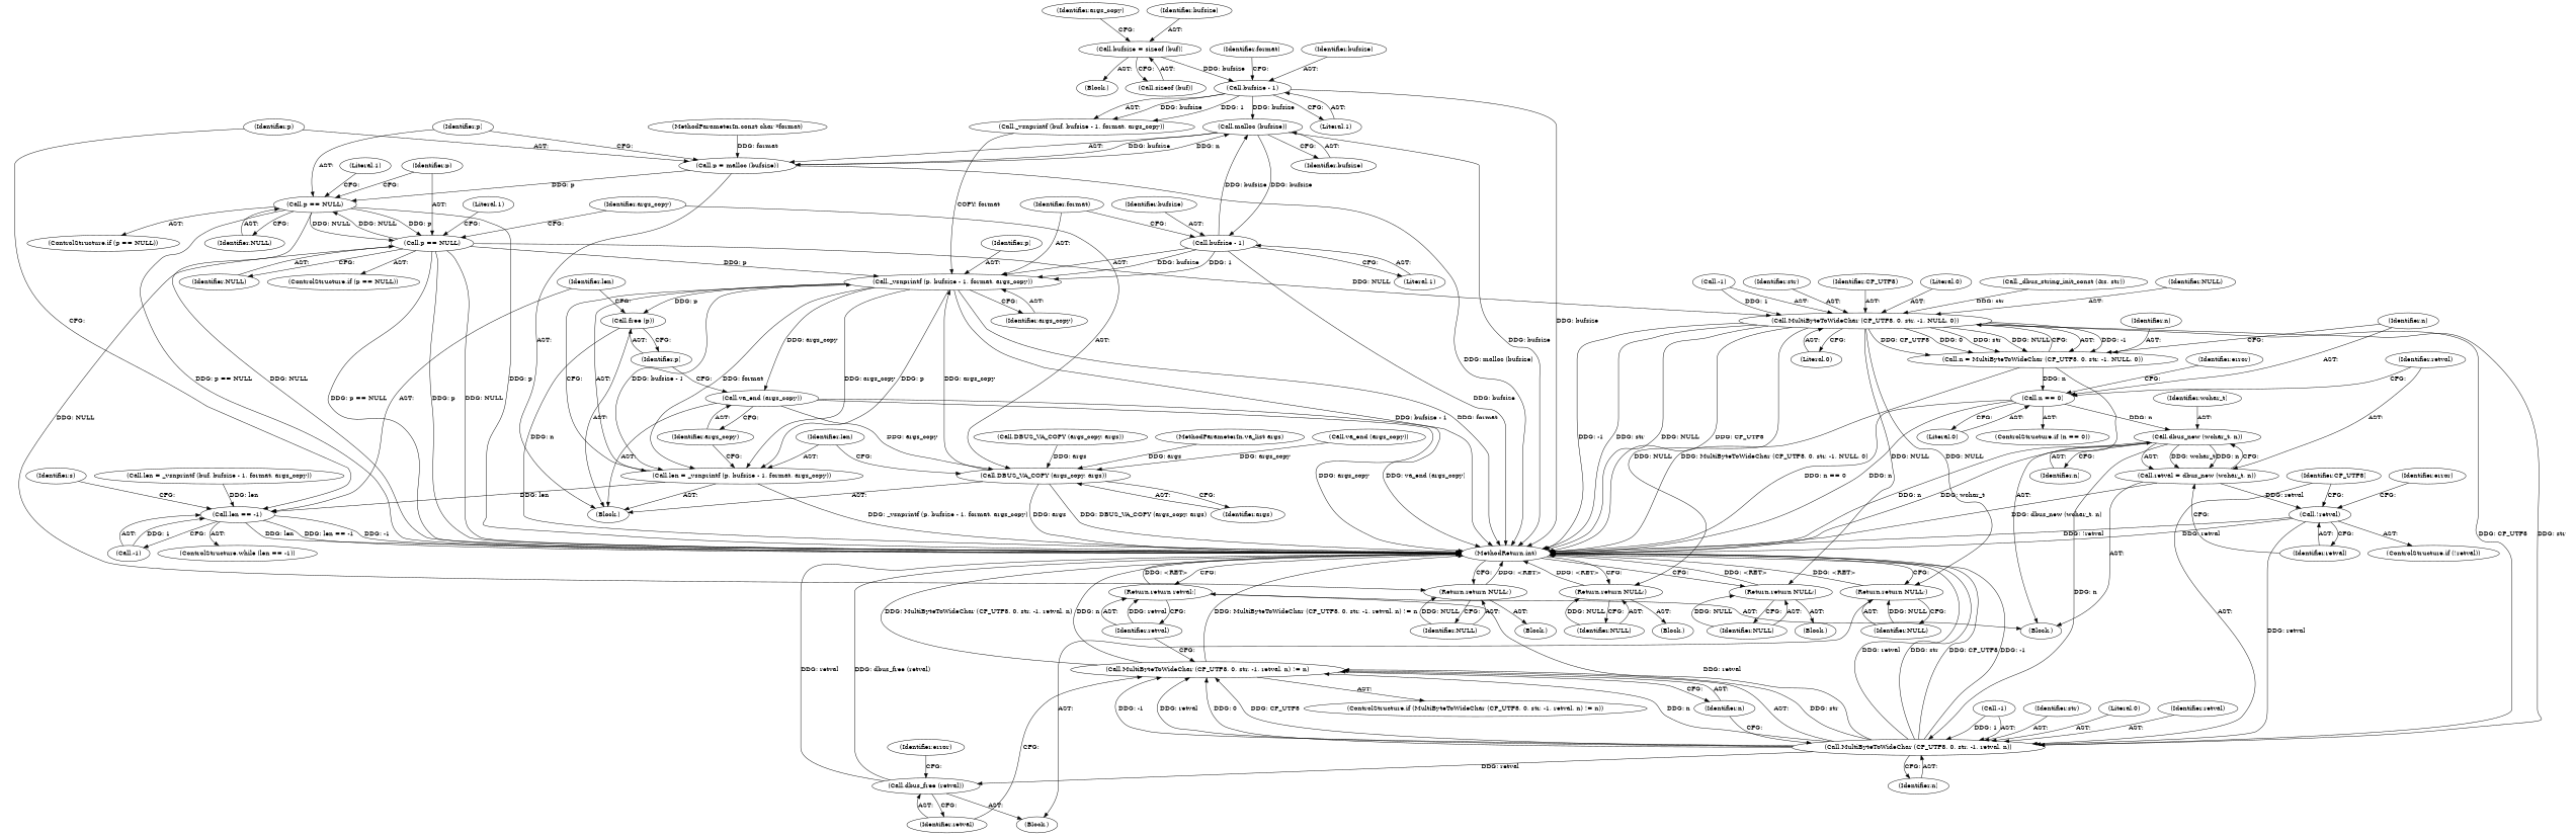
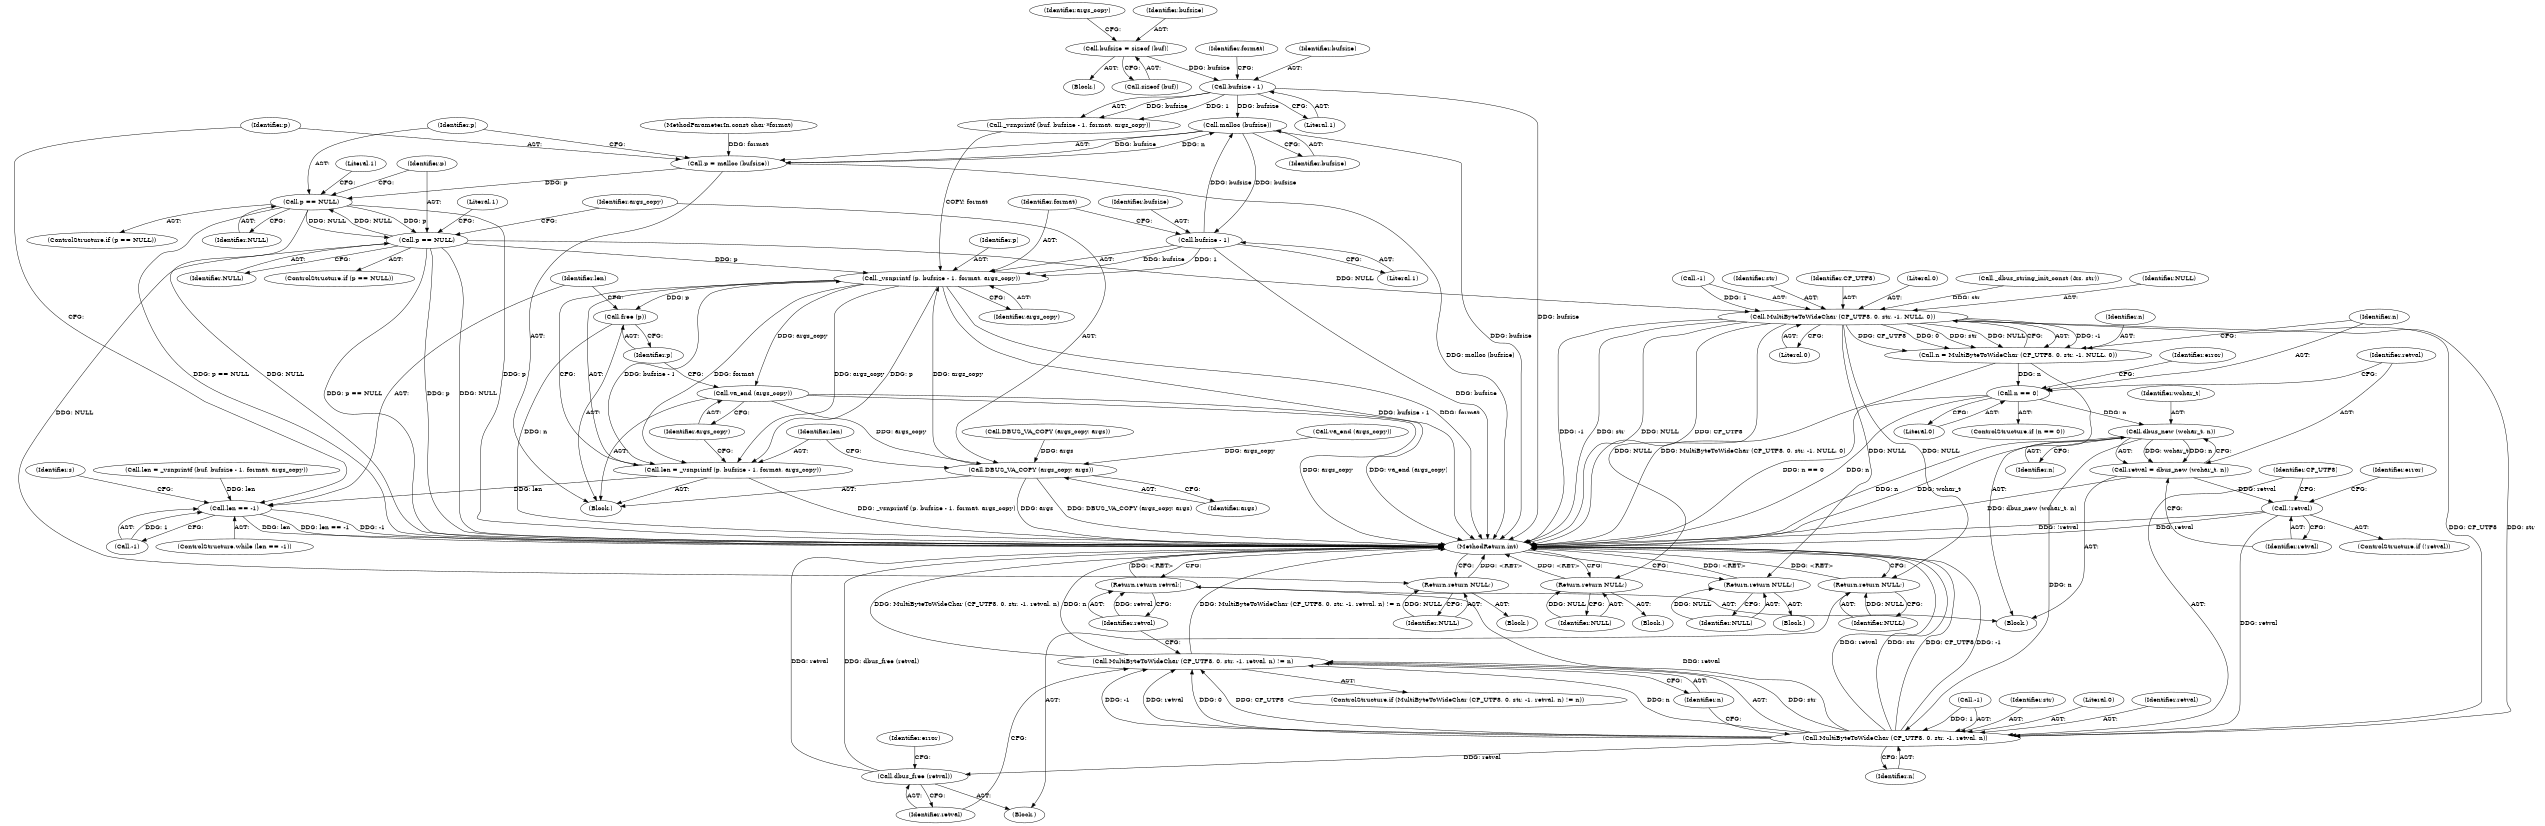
  digraph {
    n1 [label="(Call,malloc (bufsize))"]
    n2 [label="(Call,bufsize - 1)"]
    n3 [label="(Call,p = malloc (bufsize))"]
    n4 [label="(MethodReturn,int)"]
    n5 [label="(Identifier,bufsize)"]
    n6 [label="(Call,_vsnprintf (p, bufsize - 1, format, args_copy))"]
    n7 [label="(Literal,1)"]
    n8 [label="(Call,p == NULL)"]
    n9 [label="(Block,)"]
    n10 [label="(Return,return NULL;)"]
    n11 [label="(Return,return NULL;)"]
    n12 [label="(Return,return NULL;)"]
    n13 [label="(Return,return NULL;)"]
    n14 [label="(Return,return retval;)"]
    n15 [label="(Call,bufsize - 1)"]
    n16 [label="(Literal,1)"]
    n17 [label="(Call,_vsnprintf (buf, bufsize - 1, format, args_copy))"]
    n18 [label="(Call,bufsize = sizeof (buf))"]
    n19 [label="(Call,sizeof (buf))"]
    n20 [label="(Block,)"]
    n21 [label="(Call,len = _vsnprintf (p, bufsize - 1, format, args_copy))"]
    n22 [label="(Call,va_end (args_copy))"]
    n23 [label="(Call,free (p))"]
    n24 [label="(Identifier,args_copy)"]
    n25 [label="(Call,p == NULL)"]
    n26 [label="(Identifier,NULL)"]
    n27 [label="(ControlStructure,if (p == NULL))"]
    n28 [label="(Call,MultiByteToWideChar (CP_UTF8, 0, str, -1, NULL, 0))"]
    n29 [label="(Identifier,NULL)"]
    n30 [label="(ControlStructure,if (p == NULL))"]
    n31 [label="(Identifier,NULL)"]
    n32 [label="(Block,)"]
    n33 [label="(Call,n = MultiByteToWideChar (CP_UTF8, 0, str, -1, NULL, 0))"]
    n34 [label="(Call,MultiByteToWideChar (CP_UTF8, 0, str, -1, retval, n))"]
    n35 [label="(Literal,0)"]
    n36 [label="(Call,len == -1)"]
    n37 [label="(Call,DBUS_VA_COPY (args_copy, args))"]
    n38 [label="(Identifier,args_copy)"]
    n39 [label="(Identifier,p)"]
    n40 [label="(Call,-1)"]
    n41 [label="(ControlStructure,while (len == -1))"]
    n42 [label="(Identifier,args)"]
    n43 [label="(Call,n == 0)"]
    n44 [label="(Block,)"]
    n45 [label="(Call,MultiByteToWideChar (CP_UTF8, 0, str, -1, retval, n) != n)"]
    n46 [label="(Call,dbus_free (retval))"]
    n47 [label="(Identifier,n)"]
    n48 [label="(Identifier,NULL)"]
    n49 [label="(Block,)"]
    n50 [label="(Identifier,NULL)"]
    n51 [label="(Block,)"]
    n52 [label="(Block,)"]
    n53 [label="(Identifier,NULL)"]
    n54 [label="(Call,dbus_new (wchar_t, n))"]
    n55 [label="(Literal,0)"]
    n56 [label="(ControlStructure,if (n == 0))"]
    n57 [label="(Call,retval = dbus_new (wchar_t, n))"]
    n58 [label="(Identifier,n)"]
    n59 [label="(Call,!retval)"]
    n60 [label="(ControlStructure,if (!retval))"]
    n61 [label="(Identifier,retval)"]
    n62 [label="(ControlStructure,if (MultiByteToWideChar (CP_UTF8, 0, str, -1, retval, n) != n))"]
    n63 [label="(Identifier,n)"]
    n64 [label="(Identifier,retval)"]
    n65 [label="(Identifier,retval)"]
    n66 [label="(Identifier,p)"]
    n67 [label="(Identifier,args_copy)"]
    n68 [label="(Identifier,CP_UTF8)"]
    n69 [label="(Identifier,p)"]
    n70 [label="(Literal,1)"]
    n71 [label="(Literal,1)"]
    n72 [label="(Identifier,len)"]
    n73 [label="(Identifier,format)"]
    n74 [label="(Identifier,len)"]
    n75 [label="(Identifier,retval)"]
    n76 [label="(Identifier,args_copy)"]
    n77 [label="(Identifier,s)"]
    n78 [label="(Identifier,format)"]
    n79 [label="(Identifier,n)"]
    n80 [label="(Literal,0)"]
    n81 [label="(Call,len = _vsnprintf (buf, bufsize - 1, format, args_copy))"]
    n82 [label="(Identifier,error)"]
    n83 [label="(Call,_dbus_string_init_const (&s, str))"]
    n84 [label="(Identifier,n)"]
    n85 [label="(Identifier,error)"]
    n86 [label="(Identifier,bufsize)"]
    n87 [label="(Call,-1)"]
    n88 [label="(Identifier,wchar_t)"]
    n89 [label="(Call,va_end (args_copy))"]
    n90 [label="(Identifier,error)"]
    n91 [label="(Identifier,CP_UTF8)"]
    n92 [label="(Call,DBUS_VA_COPY (args_copy, args))"]
    n93 [label="(Identifier,str)"]
    n94 [label="(Identifier,p)"]
-   n95 [label="(MethodParameterIn,va_list args)"]
    n96 [label="(Literal,0)"]
    n97 [label="(Identifier,p)"]
    n98 [label="(Identifier,NULL)"]
    n99 [label="(Identifier,bufsize)"]
    n100 [label="(Call,-1)"]
    n101 [label="(Identifier,retval)"]
    n102 [label="(Identifier,bufsize)"]
    n103 [label="(Identifier,str)"]
    n104 [label="(MethodParameterIn,const char *format)"]
    n1 -> n2 [label="DDG: bufsize"]
    n1 -> n3 [label="AST: "]
    n1 -> n3 [label="DDG: bufsize"]
    n1 -> n4 [label="DDG: bufsize"]
    n1 -> n5 [label="CFG: "]
    n2 -> n1 [label="DDG: bufsize"]
    n2 -> n4 [label="DDG: bufsize"]
    n2 -> n6 [label="AST: "]
    n2 -> n6 [label="DDG: bufsize"]
    n2 -> n6 [label="DDG: 1"]
    n2 -> n7 [label="CFG: "]
    n3 -> n1 [label="DDG: n"]
    n3 -> n4 [label="DDG: malloc (bufsize)"]
    n3 -> n8 [label="DDG: p"]
    n3 -> n9 [label="AST: "]
    n4 -> n10 [label="CFG: "]
    n4 -> n11 [label="CFG: "]
    n4 -> n12 [label="CFG: "]
    n4 -> n13 [label="CFG: "]
    n4 -> n14 [label="CFG: "]
    n5 -> n1 [label="AST: "]
    n6 -> n4 [label="DDG: bufsize - 1"]
    n6 -> n4 [label="DDG: format"]
    n6 -> n21 [label="AST: "]
    n6 -> n21 [label="DDG: p"]
    n6 -> n21 [label="DDG: bufsize - 1"]
    n6 -> n21 [label="DDG: format"]
    n6 -> n21 [label="DDG: args_copy"]
    n6 -> n22 [label="DDG: args_copy"]
    n6 -> n23 [label="DDG: p"]
    n6 -> n24 [label="CFG: "]
    n7 -> n2 [label="AST: "]
    n8 -> n4 [label="DDG: p == NULL"]
    n8 -> n4 [label="DDG: NULL"]
    n8 -> n4 [label="DDG: p"]
    n8 -> n25 [label="DDG: p"]
    n8 -> n25 [label="DDG: NULL"]
    n8 -> n26 [label="CFG: "]
    n8 -> n27 [label="AST: "]
    n10 -> n4 [label="DDG: <RET>"]
    n10 -> n31 [label="CFG: "]
    n10 -> n32 [label="AST: "]
    n11 -> n4 [label="DDG: <RET>"]
    n11 -> n48 [label="CFG: "]
    n11 -> n49 [label="AST: "]
    n12 -> n4 [label="DDG: <RET>"]
    n12 -> n50 [label="CFG: "]
    n12 -> n51 [label="AST: "]
    n13 -> n4 [label="DDG: <RET>"]
    n13 -> n52 [label="AST: "]
    n13 -> n53 [label="CFG: "]
    n14 -> n4 [label="DDG: <RET>"]
    n14 -> n44 [label="AST: "]
    n14 -> n65 [label="CFG: "]
    n15 -> n1 [label="DDG: bufsize"]
    n15 -> n4 [label="DDG: bufsize"]
    n15 -> n16 [label="CFG: "]
    n15 -> n17 [label="AST: "]
    n15 -> n17 [label="DDG: bufsize"]
    n15 -> n17 [label="DDG: 1"]
    n16 -> n15 [label="AST: "]
    n17 -> n6 [label="COPY: format"]
    n18 -> n15 [label="DDG: bufsize"]
    n18 -> n19 [label="CFG: "]
    n18 -> n20 [label="AST: "]
    n19 -> n18 [label="AST: "]
    n21 -> n4 [label="DDG: _vsnprintf (p, bufsize - 1, format, args_copy)"]
    n21 -> n6 [label="CFG: "]
    n21 -> n9 [label="AST: "]
    n21 -> n36 [label="DDG: len"]
    n22 -> n4 [label="DDG: args_copy"]
    n22 -> n4 [label="DDG: va_end (args_copy)"]
    n22 -> n9 [label="AST: "]
    n22 -> n37 [label="DDG: args_copy"]
    n22 -> n38 [label="CFG: "]
    n23 -> n4 [label="DDG: n"]
    n23 -> n9 [label="AST: "]
    n23 -> n39 [label="CFG: "]
    n24 -> n6 [label="AST: "]
    n25 -> n4 [label="DDG: NULL"]
    n25 -> n4 [label="DDG: p == NULL"]
    n25 -> n4 [label="DDG: p"]
    n25 -> n6 [label="DDG: p"]
    n25 -> n8 [label="DDG: NULL"]
    n25 -> n10 [label="DDG: NULL"]
    n25 -> n28 [label="DDG: NULL"]
    n25 -> n29 [label="CFG: "]
    n25 -> n30 [label="AST: "]
    n26 -> n8 [label="AST: "]
    n28 -> n4 [label="DDG: -1"]
    n28 -> n4 [label="DDG: str"]
    n28 -> n4 [label="DDG: NULL"]
    n28 -> n4 [label="DDG: CP_UTF8"]
    n28 -> n11 [label="DDG: NULL"]
    n28 -> n12 [label="DDG: NULL"]
    n28 -> n13 [label="DDG: NULL"]
    n28 -> n33 [label="AST: "]
    n28 -> n33 [label="DDG: -1"]
    n28 -> n33 [label="DDG: CP_UTF8"]
    n28 -> n33 [label="DDG: 0"]
    n28 -> n33 [label="DDG: str"]
    n28 -> n33 [label="DDG: NULL"]
    n28 -> n34 [label="DDG: CP_UTF8"]
    n28 -> n34 [label="DDG: str"]
    n28 -> n35 [label="CFG: "]
    n29 -> n25 [label="AST: "]
    n31 -> n10 [label="AST: "]
    n31 -> n10 [label="DDG: NULL"]
    n33 -> n4 [label="DDG: MultiByteToWideChar (CP_UTF8, 0, str, -1, NULL, 0)"]
    n33 -> n28 [label="CFG: "]
    n33 -> n43 [label="DDG: n"]
    n33 -> n44 [label="AST: "]
    n34 -> n4 [label="DDG: retval"]
    n34 -> n4 [label="DDG: str"]
    n34 -> n4 [label="DDG: CP_UTF8"]
    n34 -> n4 [label="DDG: -1"]
    n34 -> n14 [label="DDG: retval"]
    n34 -> n45 [label="AST: "]
    n34 -> n45 [label="DDG: str"]
    n34 -> n45 [label="DDG: -1"]
    n34 -> n45 [label="DDG: retval"]
    n34 -> n45 [label="DDG: 0"]
    n34 -> n45 [label="DDG: CP_UTF8"]
    n34 -> n45 [label="DDG: n"]
    n34 -> n46 [label="DDG: retval"]
    n34 -> n47 [label="CFG: "]
    n35 -> n28 [label="AST: "]
    n36 -> n4 [label="DDG: len"]
    n36 -> n4 [label="DDG: len == -1"]
    n36 -> n4 [label="DDG: -1"]
    n36 -> n40 [label="CFG: "]
-   n36 -> n41 [label="AST: "]
+   n41 -> n36 [label="AST: "]
    n37 -> n4 [label="DDG: args"]
    n37 -> n4 [label="DDG: DBUS_VA_COPY (args_copy, args)"]
    n37 -> n6 [label="DDG: args_copy"]
    n37 -> n9 [label="AST: "]
    n37 -> n42 [label="CFG: "]
    n38 -> n21 [label="CFG: "]
    n38 -> n22 [label="AST: "]
    n39 -> n22 [label="CFG: "]
    n39 -> n23 [label="AST: "]
    n40 -> n36 [label="AST: "]
    n40 -> n36 [label="DDG: 1"]
    n42 -> n37 [label="AST: "]
    n43 -> n4 [label="DDG: n == 0"]
    n43 -> n4 [label="DDG: n"]
    n43 -> n54 [label="DDG: n"]
    n43 -> n55 [label="CFG: "]
    n43 -> n56 [label="AST: "]
    n45 -> n4 [label="DDG: n"]
    n45 -> n4 [label="DDG: MultiByteToWideChar (CP_UTF8, 0, str, -1, retval, n) != n"]
    n45 -> n4 [label="DDG: MultiByteToWideChar (CP_UTF8, 0, str, -1, retval, n)"]
    n45 -> n62 [label="AST: "]
    n45 -> n63 [label="CFG: "]
    n46 -> n4 [label="DDG: dbus_free (retval)"]
    n46 -> n4 [label="DDG: retval"]
    n46 -> n52 [label="AST: "]
    n46 -> n64 [label="CFG: "]
    n47 -> n34 [label="AST: "]
    n48 -> n11 [label="AST: "]
    n48 -> n11 [label="DDG: NULL"]
    n50 -> n12 [label="AST: "]
    n50 -> n12 [label="DDG: NULL"]
    n53 -> n13 [label="AST: "]
    n53 -> n13 [label="DDG: NULL"]
    n54 -> n4 [label="DDG: n"]
    n54 -> n4 [label="DDG: wchar_t"]
    n54 -> n34 [label="DDG: n"]
    n54 -> n57 [label="AST: "]
    n54 -> n57 [label="DDG: wchar_t"]
    n54 -> n57 [label="DDG: n"]
    n54 -> n58 [label="CFG: "]
    n55 -> n43 [label="AST: "]
    n57 -> n4 [label="DDG: dbus_new (wchar_t, n)"]
    n57 -> n44 [label="AST: "]
    n57 -> n54 [label="CFG: "]
    n57 -> n59 [label="DDG: retval"]
    n58 -> n54 [label="AST: "]
    n59 -> n4 [label="DDG: !retval"]
    n59 -> n4 [label="DDG: retval"]
    n59 -> n34 [label="DDG: retval"]
    n59 -> n60 [label="AST: "]
    n59 -> n61 [label="CFG: "]
    n61 -> n57 [label="CFG: "]
    n61 -> n59 [label="AST: "]
    n63 -> n34 [label="CFG: "]
    n63 -> n45 [label="AST: "]
    n64 -> n45 [label="CFG: "]
    n64 -> n46 [label="AST: "]
    n65 -> n14 [label="AST: "]
    n65 -> n14 [label="DDG: retval"]
    n65 -> n45 [label="CFG: "]
    n66 -> n6 [label="AST: "]
    n67 -> n18 [label="CFG: "]
    n68 -> n28 [label="AST: "]
    n69 -> n8 [label="CFG: "]
    n69 -> n25 [label="AST: "]
    n70 -> n25 [label="CFG: "]
    n71 -> n8 [label="CFG: "]
    n72 -> n23 [label="CFG: "]
    n72 -> n36 [label="AST: "]
    n73 -> n2 [label="CFG: "]
    n73 -> n6 [label="AST: "]
    n74 -> n21 [label="AST: "]
    n74 -> n37 [label="CFG: "]
    n75 -> n43 [label="CFG: "]
    n75 -> n57 [label="AST: "]
    n76 -> n25 [label="CFG: "]
    n76 -> n37 [label="AST: "]
    n77 -> n36 [label="CFG: "]
    n78 -> n15 [label="CFG: "]
    n79 -> n33 [label="CFG: "]
    n79 -> n43 [label="AST: "]
    n80 -> n28 [label="AST: "]
    n81 -> n36 [label="DDG: len"]
    n82 -> n46 [label="CFG: "]
    n83 -> n28 [label="DDG: str"]
    n84 -> n33 [label="AST: "]
    n85 -> n59 [label="CFG: "]
    n86 -> n15 [label="AST: "]
    n87 -> n34 [label="AST: "]
    n87 -> n34 [label="DDG: 1"]
    n88 -> n54 [label="AST: "]
    n89 -> n37 [label="DDG: args_copy"]
    n90 -> n43 [label="CFG: "]
    n91 -> n34 [label="AST: "]
    n91 -> n59 [label="CFG: "]
    n92 -> n37 [label="DDG: args"]
    n93 -> n34 [label="AST: "]
    n94 -> n3 [label="CFG: "]
    n94 -> n8 [label="AST: "]
-   n95 -> n37 [label="DDG: args"]
    n96 -> n34 [label="AST: "]
    n97 -> n3 [label="AST: "]
    n97 -> n36 [label="CFG: "]
    n98 -> n28 [label="AST: "]
    n99 -> n2 [label="AST: "]
    n100 -> n28 [label="AST: "]
    n100 -> n28 [label="DDG: 1"]
    n101 -> n34 [label="AST: "]
    n102 -> n18 [label="AST: "]
    n103 -> n28 [label="AST: "]
    n104 -> n3 [label="DDG: format"]
  }
